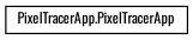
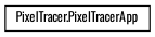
  digraph {
    rankdir=TB
    fontname=Oswald
-   n1 [color=black fillcolor=white fontname=Oswald fontsize=10 height=0.2 label="PixelTracerApp.PixelTracerApp" shape=record style=filled width=0.4]
+   n1 [color=black fillcolor=white fontname=Oswald fontsize=10 height=0.2 label="PixelTracer.PixelTracerApp" shape=record style=filled width=0.4]
  }
